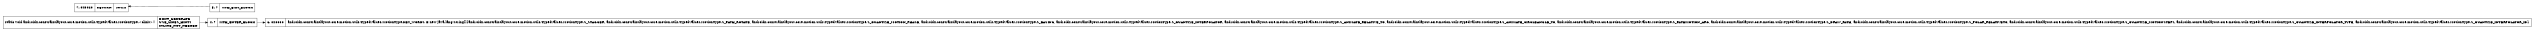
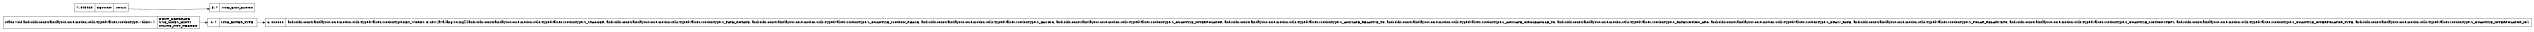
  digraph {
    rankdir=LR
    node [shape=record]
-   n1 [label="{4\:\ ?|MTH_ENTER_BLOCK\l}"]
+   n1 [label="{4\:\ ?|MTH_ENTER_TYPE\l}"]
    n2 [label="{6\:\ 0x0000|androidx.constraintlayout.core.motion.utils.TypedValues.MotionType.KEY_WORDS = new java.lang.String[]\{androidx.constraintlayout.core.motion.utils.TypedValues.MotionType.S_STAGGER, androidx.constraintlayout.core.motion.utils.TypedValues.MotionType.S_PATH_ROTATE, androidx.constraintlayout.core.motion.utils.TypedValues.MotionType.S_QUANTIZE_MOTION_PHASE, androidx.constraintlayout.core.motion.utils.TypedValues.MotionType.S_EASING, androidx.constraintlayout.core.motion.utils.TypedValues.MotionType.S_QUANTIZE_INTERPOLATOR, androidx.constraintlayout.core.motion.utils.TypedValues.MotionType.S_ANIMATE_RELATIVE_TO, androidx.constraintlayout.core.motion.utils.TypedValues.MotionType.S_ANIMATE_CIRCLEANGLE_TO, androidx.constraintlayout.core.motion.utils.TypedValues.MotionType.S_PATHMOTION_ARC, androidx.constraintlayout.core.motion.utils.TypedValues.MotionType.S_DRAW_PATH, androidx.constraintlayout.core.motion.utils.TypedValues.MotionType.S_POLAR_RELATIVETO, androidx.constraintlayout.core.motion.utils.TypedValues.MotionType.S_QUANTIZE_MOTIONSTEPS, androidx.constraintlayout.core.motion.utils.TypedValues.MotionType.S_QUANTIZE_INTERPOLATOR_TYPE, androidx.constraintlayout.core.motion.utils.TypedValues.MotionType.S_QUANTIZE_INTERPOLATOR_ID\}\l}"]
    n3 [label="{7\:\ 0x0020|RETURN\l|return\l}"]
    n4 [label="{5\:\ ?|MTH_EXIT_BLOCK\l}"]
    n5 [label="{static void androidx.constraintlayout.core.motion.utils.TypedValues.MotionType.\<clinit\>()  | DONT_GENERATE\lUSE_LINES_HINTS\lINLINE_NOT_NEEDED\l}"]
    n1 -> n2
-   n4 -> n3
+   n3 -> n4
    n5 -> n1
  }
